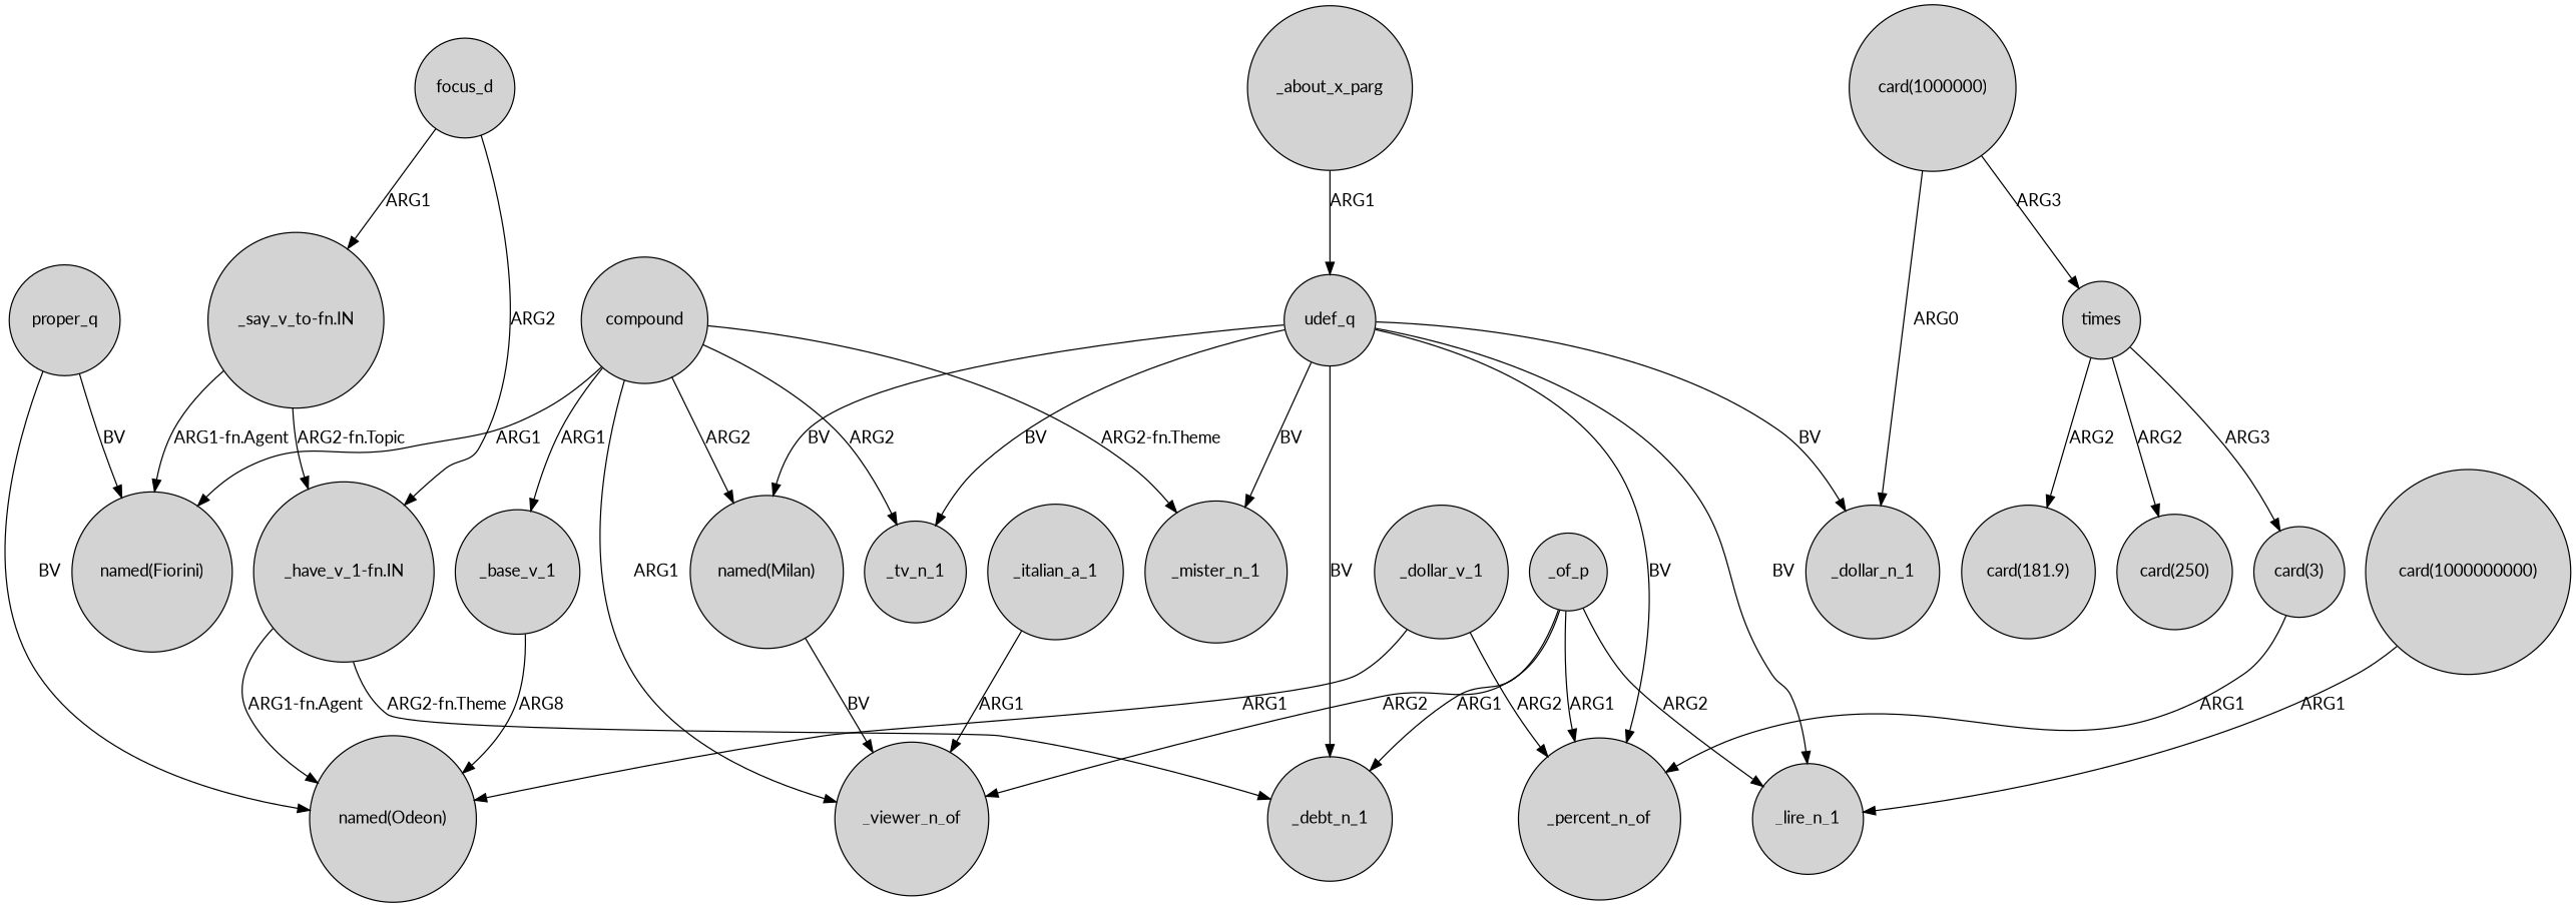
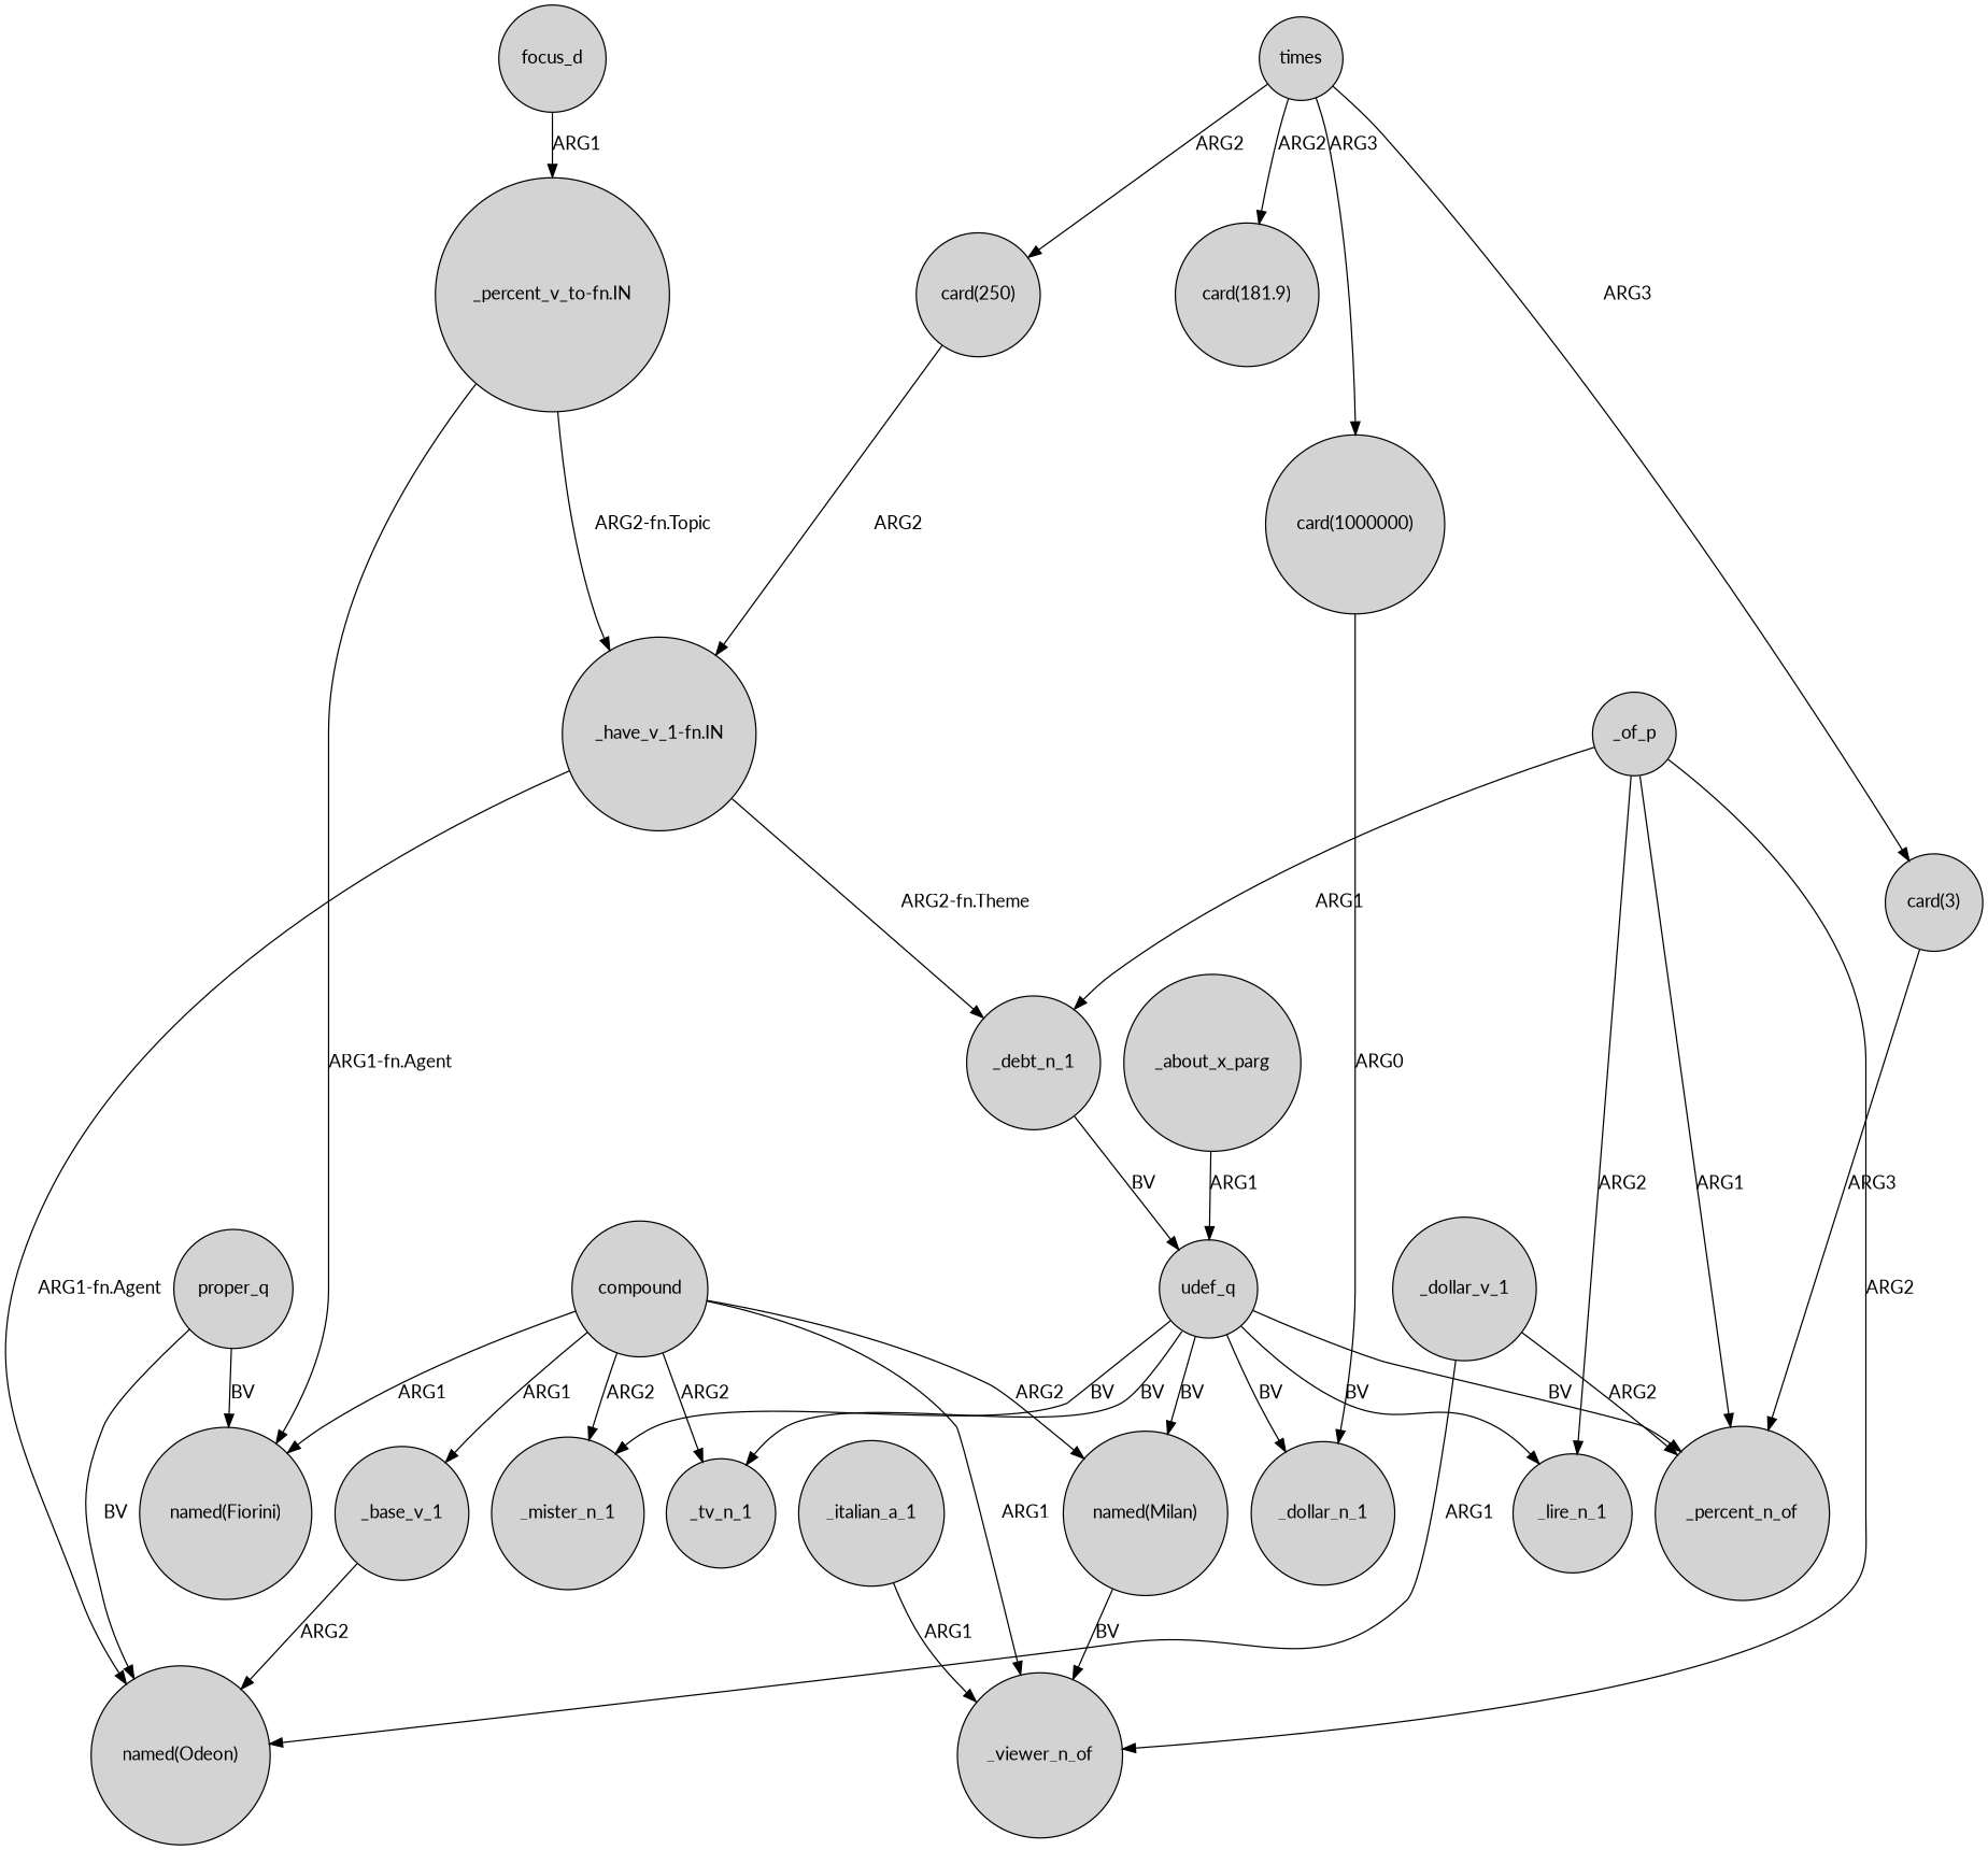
  digraph {
    fontname=Lato
    node [fontname=Lato shape=circle style=filled]
    edge [fontname=Lato]
    compound
    _viewer_n_of
    "named(Milan)"
    "named(Fiorini)"
    _tv_n_1
    _mister_n_1
    _base_v_1
    "named(Odeon)"
    "card(1000000)"
    _dollar_n_1
    "_have_v_1-fn.IN"
    _debt_n_1
    udef_q
    _lire_n_1
    _percent_n_of
    focus_d
-   "_say_v_to-fn.IN"
+   "_say_v_to-fn.IN" [label="_percent_v_to-fn.IN"]
    times
    "card(250)"
    "card(181.9)"
    "card(3)"
-   "card(1000000000)"
    n23 [label=_dollar_v_1]
    n24 [label=_about_x_parg]
    _italian_a_1
    proper_q
    _of_p
    compound -> _viewer_n_of [label=ARG1]
    compound -> "named(Milan)" [label=ARG2]
    compound -> "named(Fiorini)" [label=ARG1]
    compound -> _tv_n_1 [label=ARG2]
-   compound -> _mister_n_1 [label="ARG2-fn.Theme"]
+   compound -> _mister_n_1 [label=ARG2]
    compound -> _base_v_1 [label=ARG1]
    "named(Milan)" -> _viewer_n_of [label=BV]
-   _base_v_1 -> "named(Odeon)" [label=ARG8]
+   _base_v_1 -> "named(Odeon)" [label=ARG2]
    "card(1000000)" -> _dollar_n_1 [label=ARG0]
    "_have_v_1-fn.IN" -> "named(Odeon)" [label="ARG1-fn.Agent"]
    "_have_v_1-fn.IN" -> _debt_n_1 [label="ARG2-fn.Theme"]
    udef_q -> "named(Milan)" [label=BV]
    udef_q -> _tv_n_1 [label=BV]
    udef_q -> _mister_n_1 [label=BV]
    udef_q -> _dollar_n_1 [label=BV]
-   udef_q -> _debt_n_1 [label=BV]
+   _debt_n_1 -> udef_q [label=BV]
    udef_q -> _lire_n_1 [label=BV]
    udef_q -> _percent_n_of [label=BV]
-   focus_d -> "_have_v_1-fn.IN" [label=ARG2]
+   "card(250)" -> "_have_v_1-fn.IN" [label=ARG2]
    focus_d -> "_say_v_to-fn.IN" [label=ARG1]
    "_say_v_to-fn.IN" -> "named(Fiorini)" [label="ARG1-fn.Agent"]
    "_say_v_to-fn.IN" -> "_have_v_1-fn.IN" [label="ARG2-fn.Topic"]
-   "card(1000000)" -> times [label=ARG3]
+   times -> "card(1000000)" [label=ARG3]
    times -> "card(250)" [label=ARG2]
    times -> "card(181.9)" [label=ARG2]
    times -> "card(3)" [label=ARG3]
-   "card(3)" -> _percent_n_of [label=ARG1]
-   "card(1000000000)" -> _lire_n_1 [label=ARG1]
+   "card(3)" -> _percent_n_of [label=ARG3]
    n23 -> "named(Odeon)" [label=ARG1]
    n23 -> _percent_n_of [label=ARG2]
    n24 -> udef_q [label=ARG1]
    _italian_a_1 -> _viewer_n_of [label=ARG1]
    proper_q -> "named(Fiorini)" [label=BV]
    proper_q -> "named(Odeon)" [label=BV]
    _of_p -> _viewer_n_of [label=ARG2]
    _of_p -> _debt_n_1 [label=ARG1]
    _of_p -> _lire_n_1 [label=ARG2]
    _of_p -> _percent_n_of [label=ARG1]
  }
